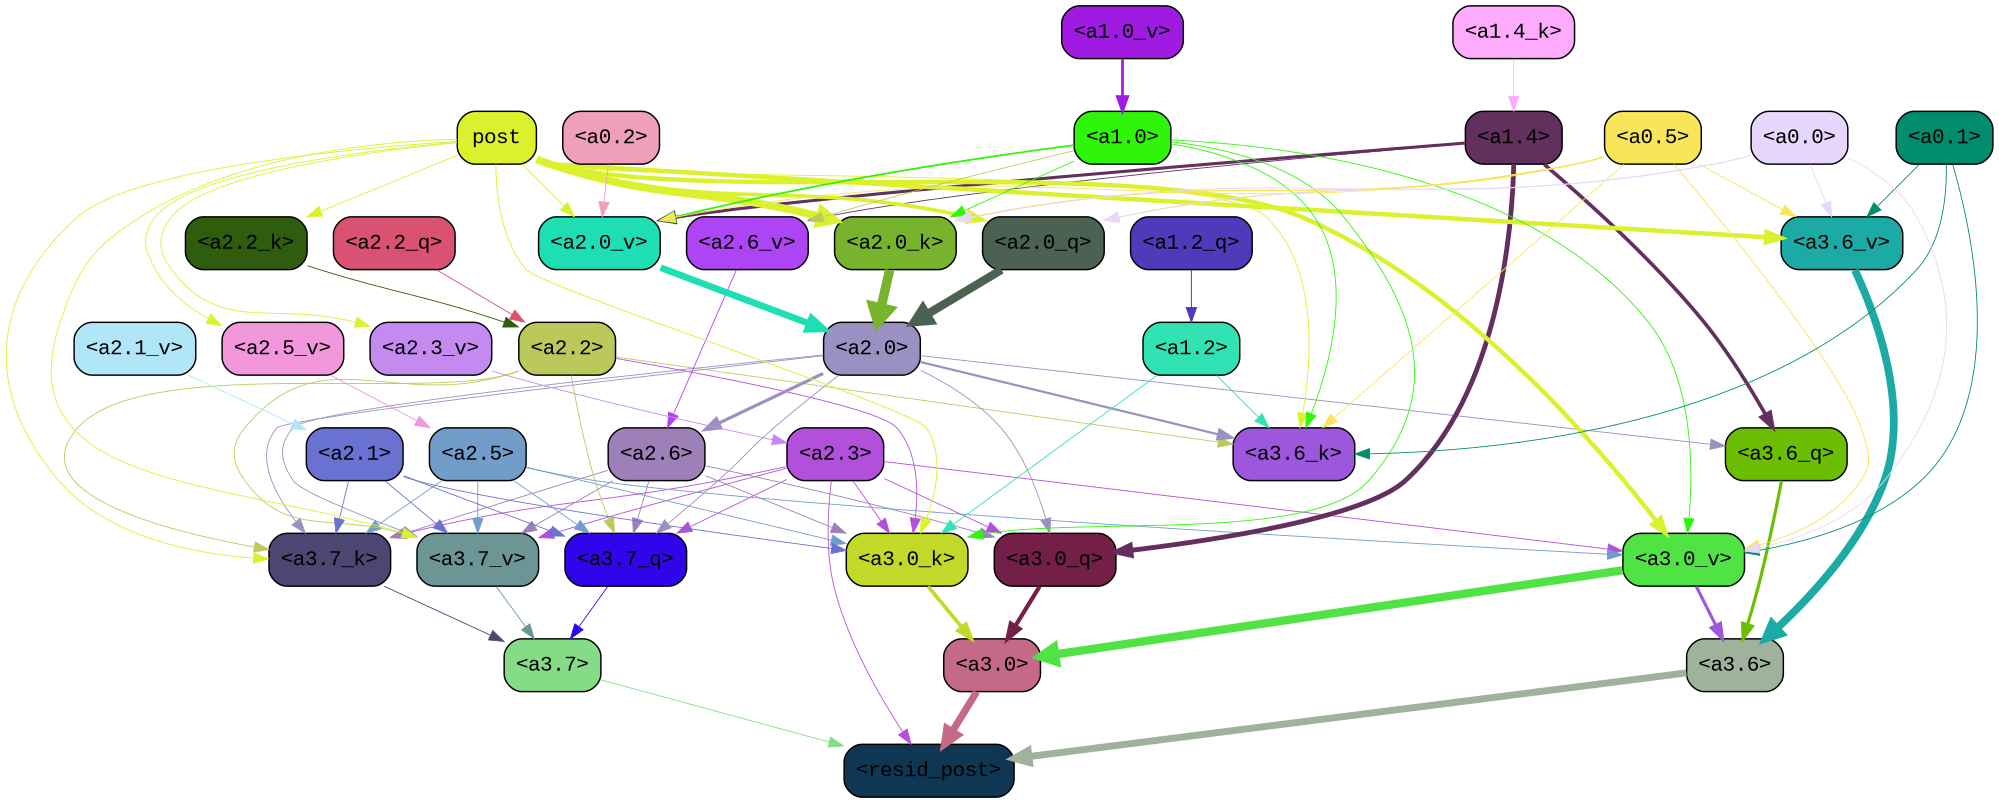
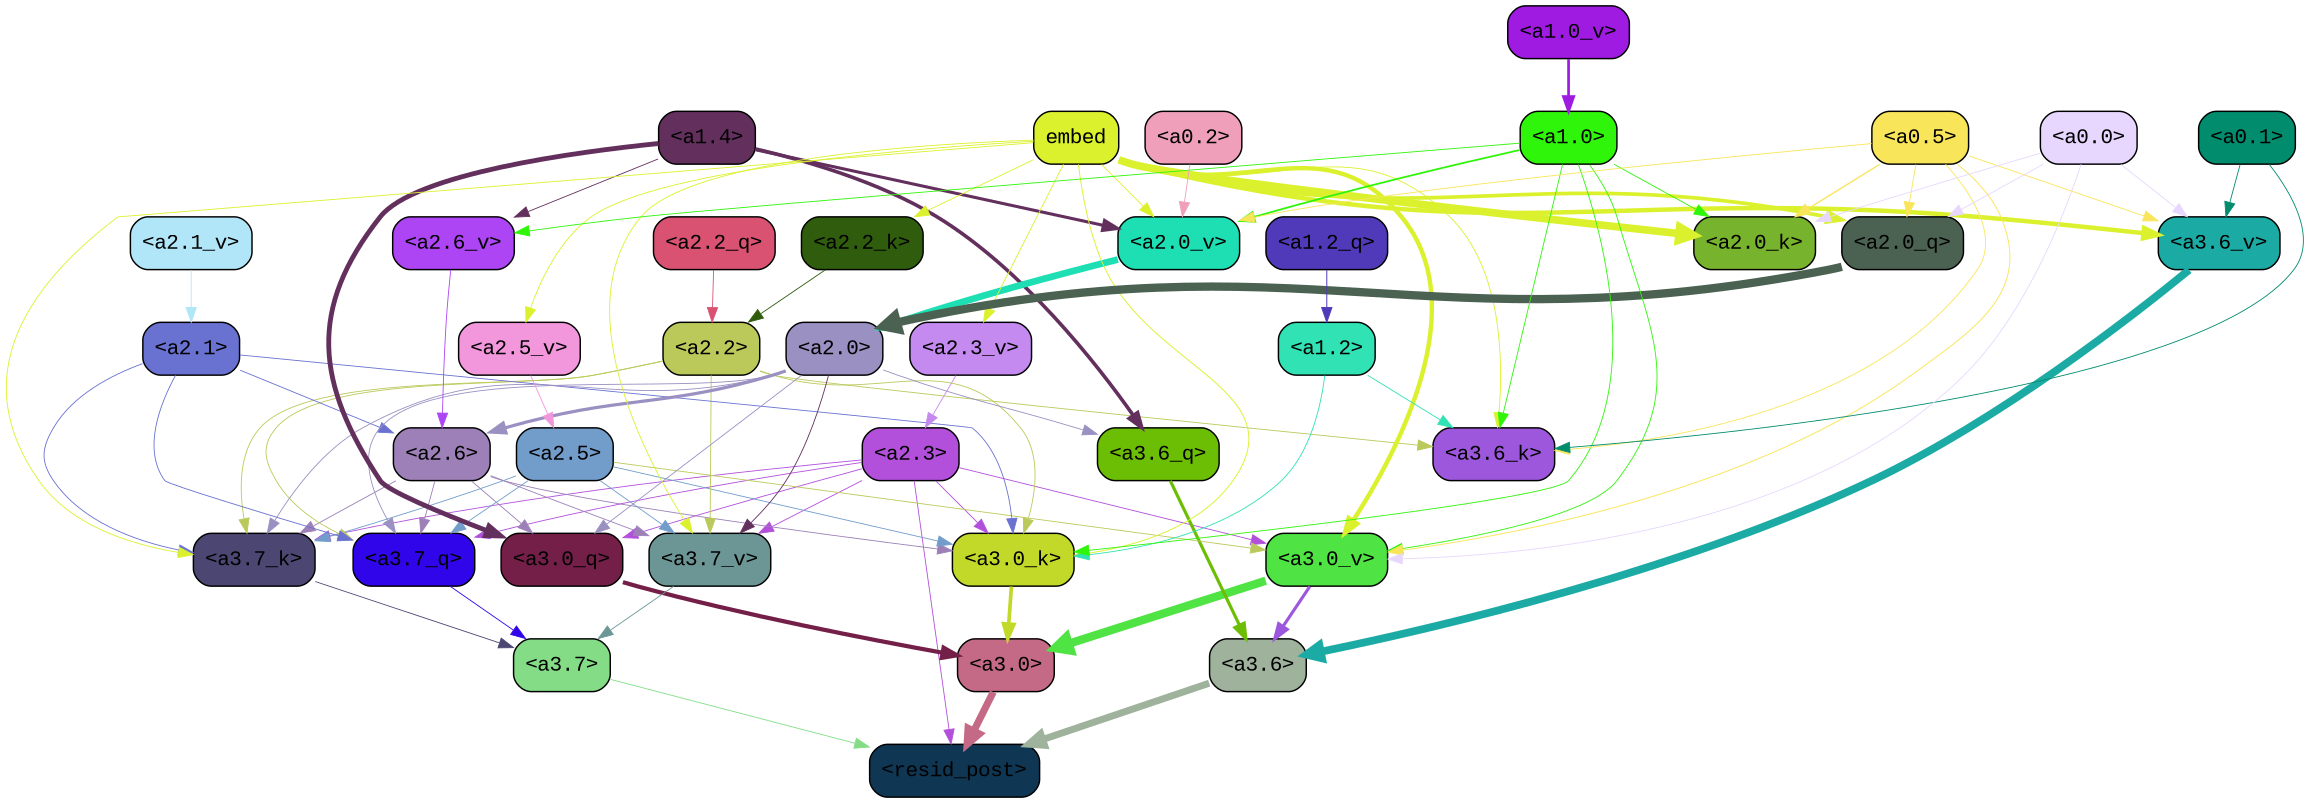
  strict digraph {
    fontname="Liberation Mono"
    splines=true
    node [color=black fontname="Liberation Mono" shape=box style="filled, rounded"]
    edge [color="#dbf12e" fontname="Liberation Mono" penwidth=0.6]
    "<a3.7>" [fillcolor="#84dd86"]
    "<resid_post>" [fillcolor="#0f3652"]
    "<a3.6>" [fillcolor="#9eb29c"]
    "<a3.0>" [fillcolor="#c56a86"]
    "<a2.3>" [fillcolor="#b250db"]
    "<a3.7_q>" [fillcolor="#3105ea"]
    "<a3.0_q>" [fillcolor="#731f48"]
    "<a3.7_k>" [fillcolor="#4b4772"]
    "<a3.0_k>" [fillcolor="#c2d92a"]
    "<a3.7_v>" [fillcolor="#6c9695"]
    "<a3.0_v>" [fillcolor="#4fe344"]
    "<a3.6_q>" [fillcolor="#6cbe04"]
    "<a3.6_k>" [fillcolor="#9d57dc"]
    "<a3.6_v>" [fillcolor="#1caba4"]
    "<a2.6>" [fillcolor="#9c80b7"]
    "<a2.5>" [fillcolor="#729dcb"]
    "<a2.2>" [fillcolor="#bbc95b"]
    "<a2.1>" [fillcolor="#6972d1"]
    "<a2.0>" [fillcolor="#9a90c2"]
    "<a1.4>" [fillcolor="#63305d"]
    "<a2.6_v>" [fillcolor="#ad45f4"]
    "<a2.0_v>" [fillcolor="#1ddfb3"]
-   embed [fillcolor="#dbf12e" label=post]
+   embed [fillcolor="#dbf12e"]
    "<a2.0_q>" [fillcolor="#4b6151"]
    "<a2.2_k>" [fillcolor="#2f5c0d"]
    "<a2.0_k>" [fillcolor="#77b32c"]
    "<a2.5_v>" [fillcolor="#f297dc"]
    "<a2.3_v>" [fillcolor="#c48af0"]
    "<a1.2>" [fillcolor="#31e2b4"]
    "<a1.0>" [fillcolor="#2ff50a"]
    "<a0.5>" [fillcolor="#f9e55a"]
    "<a0.1>" [fillcolor="#018c6e"]
    "<a0.0>" [fillcolor="#e7d7fe"]
    "<a2.2_q>" [fillcolor="#d95272"]
    "<a2.1_v>" [fillcolor="#b1e6f8"]
    "<a0.2>" [fillcolor="#ef9fba"]
    "<a1.2_q>" [fillcolor="#513ab9"]
-   "<a1.4_k>" [fillcolor="#feabfd"]
    "<a1.0_v>" [fillcolor="#a01be2"]
    "<a3.7>" -> "<resid_post>" [color="#84dd86"]
    "<a3.6>" -> "<resid_post>" [color="#9eb29c" penwidth=4.7534414529800415]
    "<a3.0>" -> "<resid_post>" [color="#c56a86" penwidth=4.898576855659485]
    "<a2.3>" -> "<resid_post>" [color="#b250db"]
    "<a2.3>" -> "<a3.7_q>" [color="#b250db"]
    "<a2.3>" -> "<a3.0_q>" [color="#b250db"]
    "<a2.3>" -> "<a3.7_k>" [color="#b250db"]
    "<a2.3>" -> "<a3.0_k>" [color="#b250db"]
    "<a2.3>" -> "<a3.7_v>" [color="#b250db"]
    "<a2.3>" -> "<a3.0_v>" [color="#b250db"]
    "<a3.7_q>" -> "<a3.7>" [color="#3105ea"]
    "<a3.0_q>" -> "<a3.0>" [color="#731f48" penwidth=2.870753765106201]
    "<a3.7_k>" -> "<a3.7>" [color="#4b4772"]
    "<a3.0_k>" -> "<a3.0>" [color="#c2d92a" penwidth=2.520303964614868]
    "<a3.7_v>" -> "<a3.7>" [color="#6c9695"]
    "<a3.0_v>" -> "<a3.6>" [color="#9d57dc" penwidth=2.13908451795578]
    "<a3.0_v>" -> "<a3.0>" [color="#4fe344" penwidth=5.680712580680847]
    "<a3.6_q>" -> "<a3.6>" [color="#6cbe04" penwidth=2.160832464694977]
    "<a3.6_v>" -> "<a3.6>" [color="#1caba4" penwidth=5.297133803367615]
    "<a2.6>" -> "<a3.7_q>" [color="#9c80b7"]
    "<a2.6>" -> "<a3.0_q>" [color="#9c80b7"]
    "<a2.6>" -> "<a3.7_k>" [color="#9c80b7"]
    "<a2.6>" -> "<a3.0_k>" [color="#9c80b7"]
    "<a2.6>" -> "<a3.7_v>" [color="#9c80b7"]
    "<a2.5>" -> "<a3.7_q>" [color="#729dcb"]
    "<a2.5>" -> "<a3.7_k>" [color="#729dcb"]
    "<a2.5>" -> "<a3.0_k>" [color="#729dcb"]
    "<a2.5>" -> "<a3.7_v>" [color="#729dcb"]
-   "<a2.5>" -> "<a3.0_v>" [color="#729dcb"]
+   "<a2.5>" -> "<a3.0_v>" [color="#bbc95b"]
    "<a2.2>" -> "<a3.7_q>" [color="#bbc95b"]
    "<a2.2>" -> "<a3.7_k>" [color="#bbc95b"]
-   "<a2.2>" -> "<a3.0_k>" [color="#b250db"]
+   "<a2.2>" -> "<a3.0_k>" [color="#bbc95b"]
    "<a2.2>" -> "<a3.7_v>" [color="#bbc95b"]
    "<a2.2>" -> "<a3.6_k>" [color="#bbc95b"]
    "<a2.1>" -> "<a3.7_q>" [color="#6972d1"]
    "<a2.1>" -> "<a3.7_k>" [color="#6972d1"]
    "<a2.1>" -> "<a3.0_k>" [color="#6972d1"]
-   "<a2.1>" -> "<a3.7_v>" [color="#6972d1"]
+   "<a2.1>" -> "<a2.6>" [color="#6972d1"]
    "<a2.0>" -> "<a3.7_q>" [color="#9a90c2"]
    "<a2.0>" -> "<a3.0_q>" [color="#9a90c2"]
    "<a2.0>" -> "<a3.7_k>" [color="#9a90c2"]
-   "<a2.0>" -> "<a3.7_v>" [color="#9a90c2"]
+   "<a2.0>" -> "<a3.7_v>" [color="#63305d"]
    "<a2.0>" -> "<a3.6_q>" [color="#9a90c2"]
-   "<a2.0>" -> "<a3.6_k>" [color="#9a90c2" penwidth=1.4957321882247925]
    "<a2.0>" -> "<a2.6>" [color="#9a90c2" penwidth=2.18752121925354]
    "<a1.4>" -> "<a3.0_q>" [color="#63305d" penwidth=3.299744725227356]
    "<a1.4>" -> "<a3.6_q>" [color="#63305d" penwidth=2.4829938411712646]
    "<a1.4>" -> "<a2.6_v>" [color="#63305d"]
    "<a1.4>" -> "<a2.0_v>" [color="#63305d" penwidth=2.092592429369688]
    "<a2.6_v>" -> "<a2.6>" [color="#ad45f4"]
    "<a2.0_v>" -> "<a2.0>" [color="#1ddfb3" penwidth=4.5695202350616455]
    embed -> "<a3.7_k>"
    embed -> "<a3.0_k>" [penwidth=0.6394047290086746]
    embed -> "<a3.7_v>"
    embed -> "<a3.0_v>" [penwidth=3.0212591886520386]
    embed -> "<a3.6_k>"
    embed -> "<a3.6_v>" [penwidth=3.067279100418091]
    embed -> "<a2.0_v>"
    embed -> "<a2.0_q>" [penwidth=2.5355080366134644]
    embed -> "<a2.2_k>"
    embed -> "<a2.0_k>" [penwidth=5.2180726528167725]
    embed -> "<a2.5_v>"
    embed -> "<a2.3_v>"
    "<a2.0_q>" -> "<a2.0>" [color="#4b6151" penwidth=5.681910276412964]
    "<a2.2_k>" -> "<a2.2>" [color="#2f5c0d"]
-   "<a2.0_k>" -> "<a2.0>" [color="#77b32c" penwidth=6.447777509689331]
    "<a2.5_v>" -> "<a2.5>" [color="#f297dc"]
    "<a2.3_v>" -> "<a2.3>" [color="#c48af0"]
    "<a1.2>" -> "<a3.0_k>" [color="#31e2b4"]
    "<a1.2>" -> "<a3.6_k>" [color="#31e2b4"]
    "<a1.0>" -> "<a3.0_k>" [color="#2ff50a"]
    "<a1.0>" -> "<a3.0_v>" [color="#2ff50a"]
    "<a1.0>" -> "<a3.6_k>" [color="#2ff50a"]
-   "<a1.0>" -> "<a2.6_v>" [color="#bbc95b"]
+   "<a1.0>" -> "<a2.6_v>" [color="#2ff50a"]
    "<a1.0>" -> "<a2.0_v>" [color="#2ff50a" penwidth=1.2132605910301208]
    "<a1.0>" -> "<a2.0_k>" [color="#2ff50a"]
    "<a0.5>" -> "<a3.0_v>" [color="#f9e55a" penwidth=0.648682102560997]
    "<a0.5>" -> "<a3.6_k>" [color="#f9e55a"]
    "<a0.5>" -> "<a3.6_v>" [color="#f9e55a"]
    "<a0.5>" -> "<a2.0_v>" [color="#f9e55a"]
    "<a0.5>" -> "<a2.0_q>" [color="#f9e55a"]
    "<a0.5>" -> "<a2.0_k>" [color="#f9e55a" penwidth=0.9236047863960266]
-   "<a0.1>" -> "<a3.0_v>" [color="#018c6e"]
    "<a0.1>" -> "<a3.6_k>" [color="#018c6e"]
    "<a0.1>" -> "<a3.6_v>" [color="#018c6e"]
    "<a0.0>" -> "<a3.0_v>" [color="#e7d7fe"]
    "<a0.0>" -> "<a3.6_v>" [color="#e7d7fe"]
    "<a0.0>" -> "<a2.0_q>" [color="#e7d7fe"]
    "<a0.0>" -> "<a2.0_k>" [color="#e7d7fe"]
    "<a2.2_q>" -> "<a2.2>" [color="#d95272"]
    "<a2.1_v>" -> "<a2.1>" [color="#b1e6f8"]
    "<a0.2>" -> "<a2.0_v>" [color="#ef9fba"]
    "<a1.2_q>" -> "<a1.2>" [color="#513ab9" penwidth=0.6769798994064331]
-   "<a1.4_k>" -> "<a1.4>" [color="#feabfd"]
    "<a1.0_v>" -> "<a1.0>" [color="#a01be2" penwidth=1.8562973737716675]
  }
